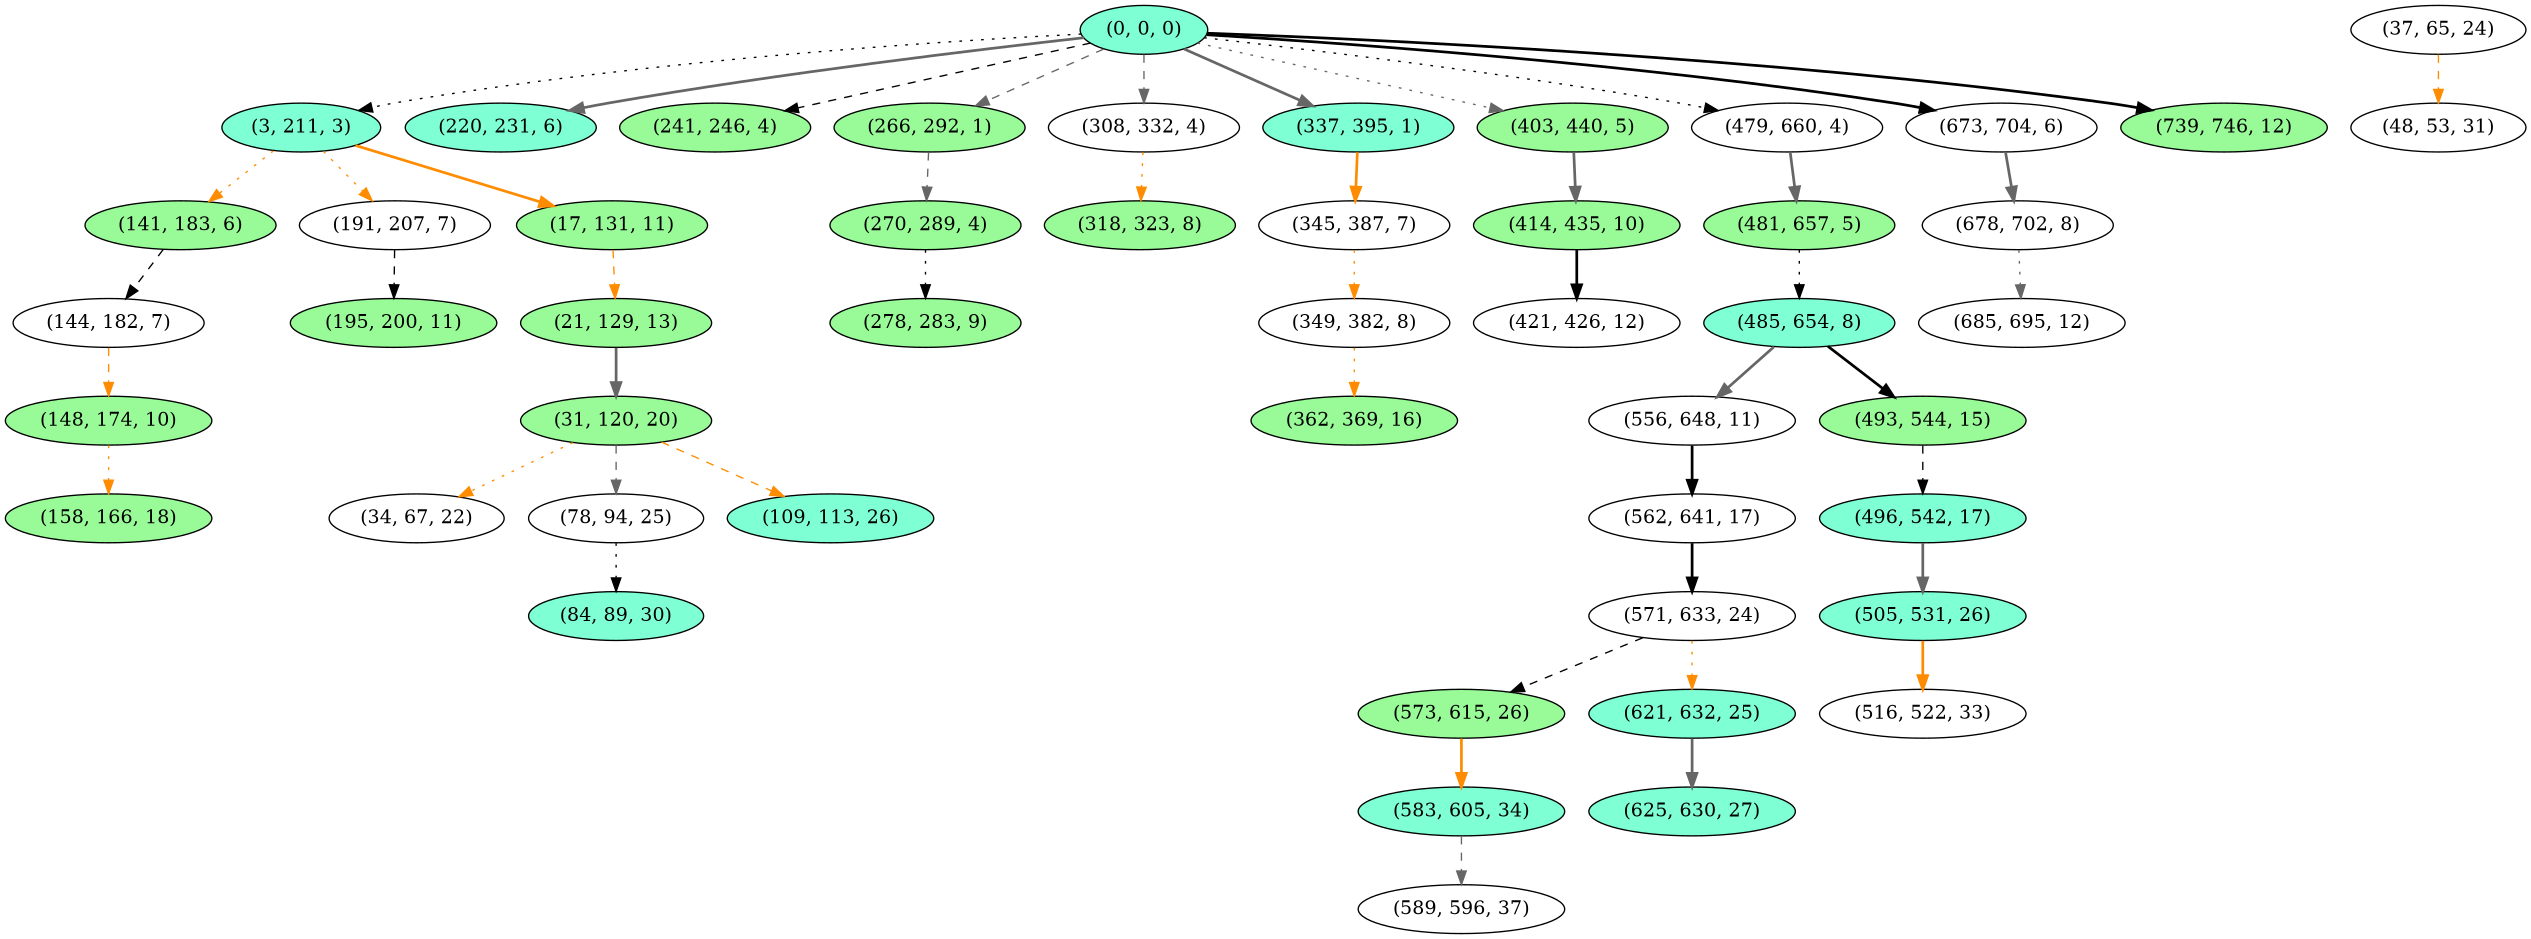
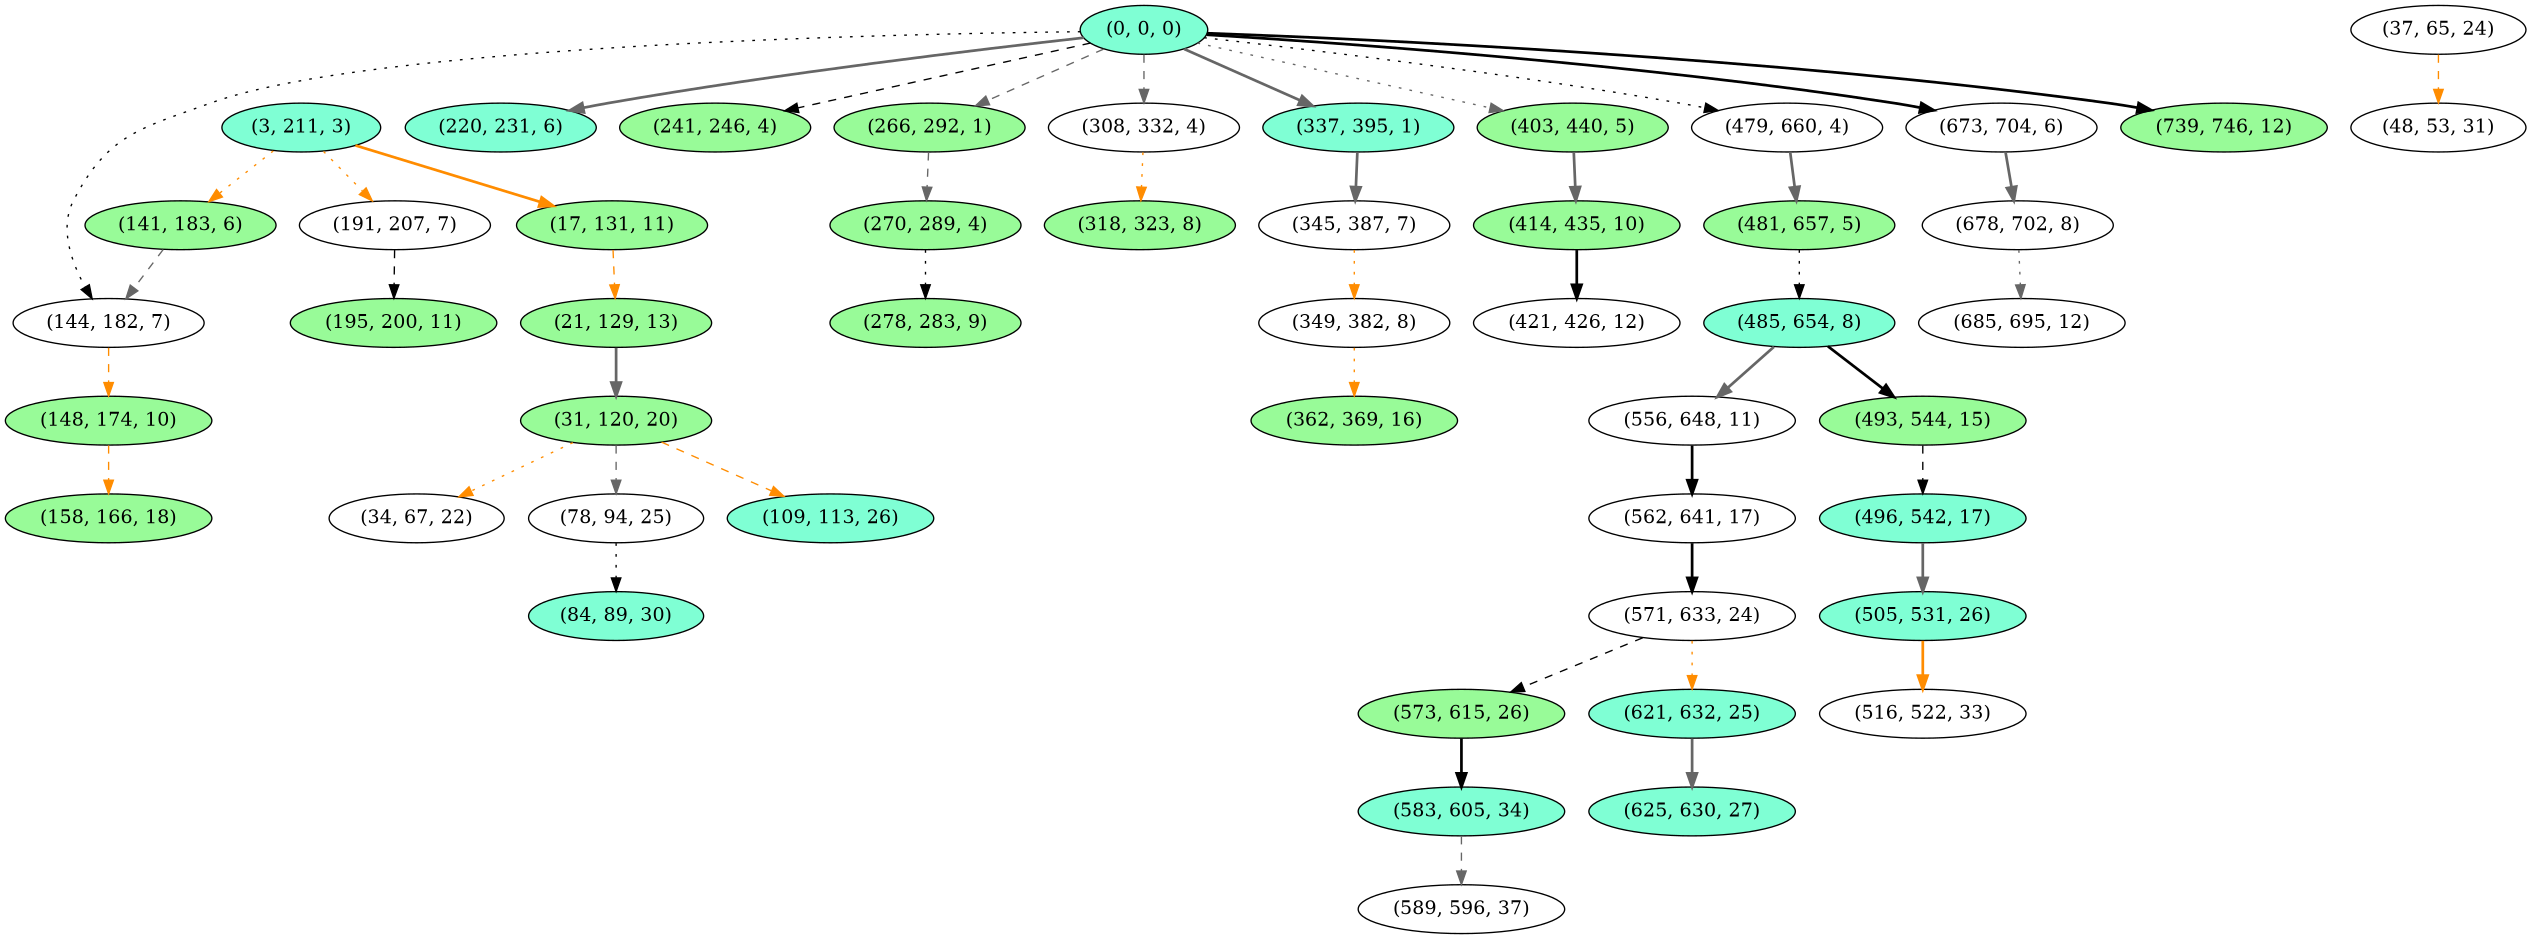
  digraph {
    node [fillcolor=palegreen style=filled]
    edge [color=gray40 style=bold]
    "(0, 0, 0)" [fillcolor=aquamarine]
    "(3, 211, 3)" [fillcolor=aquamarine]
    "(220, 231, 6)" [fillcolor=aquamarine]
    "(241, 246, 4)"
    "(266, 292, 1)"
    "(308, 332, 4)" [fillcolor=white]
    "(337, 395, 1)" [fillcolor=aquamarine]
    "(403, 440, 5)"
    "(479, 660, 4)" [fillcolor=white]
    "(673, 704, 6)" [fillcolor=white]
    "(739, 746, 12)"
    "(17, 131, 11)"
    "(141, 183, 6)"
    "(191, 207, 7)" [fillcolor=white]
    "(270, 289, 4)"
    "(318, 323, 8)"
    "(345, 387, 7)" [fillcolor=white]
    "(414, 435, 10)"
    "(481, 657, 5)"
    "(678, 702, 8)" [fillcolor=white]
    "(21, 129, 13)"
    "(144, 182, 7)" [fillcolor=white]
    "(195, 200, 11)"
    "(31, 120, 20)"
    "(34, 67, 22)" [fillcolor=white]
    "(78, 94, 25)" [fillcolor=white]
    "(109, 113, 26)" [fillcolor=aquamarine]
    "(84, 89, 30)" [fillcolor=aquamarine]
    "(37, 65, 24)" [fillcolor=white]
    "(48, 53, 31)" [fillcolor=white]
    "(148, 174, 10)"
    "(158, 166, 18)"
    "(278, 283, 9)"
    "(349, 382, 8)" [fillcolor=white]
    "(362, 369, 16)"
    "(421, 426, 12)" [fillcolor=white]
    "(485, 654, 8)" [fillcolor=aquamarine]
    "(493, 544, 15)"
    "(556, 648, 11)" [fillcolor=white]
    "(496, 542, 17)" [fillcolor=aquamarine]
    "(562, 641, 17)" [fillcolor=white]
    "(505, 531, 26)" [fillcolor=aquamarine]
    "(516, 522, 33)" [fillcolor=white]
    "(571, 633, 24)" [fillcolor=white]
    "(573, 615, 26)"
    "(621, 632, 25)" [fillcolor=aquamarine]
    "(583, 605, 34)" [fillcolor=aquamarine]
    "(625, 630, 27)" [fillcolor=aquamarine]
    "(589, 596, 37)" [fillcolor=white]
    "(685, 695, 12)" [fillcolor=white]
-   "(0, 0, 0)" -> "(3, 211, 3)" [color=black style=dotted]
+   "(0, 0, 0)" -> "(144, 182, 7)" [color=black style=dotted]
    "(0, 0, 0)" -> "(220, 231, 6)"
    "(0, 0, 0)" -> "(241, 246, 4)" [color=black style=dashed]
    "(0, 0, 0)" -> "(266, 292, 1)" [style=dashed]
    "(0, 0, 0)" -> "(308, 332, 4)" [style=dashed]
    "(0, 0, 0)" -> "(337, 395, 1)"
    "(0, 0, 0)" -> "(403, 440, 5)" [style=dotted]
    "(0, 0, 0)" -> "(479, 660, 4)" [color=black style=dotted]
    "(0, 0, 0)" -> "(673, 704, 6)" [color=black]
    "(0, 0, 0)" -> "(739, 746, 12)" [color=black]
    "(3, 211, 3)" -> "(17, 131, 11)" [color=darkorange]
    "(3, 211, 3)" -> "(141, 183, 6)" [color=darkorange style=dotted]
    "(3, 211, 3)" -> "(191, 207, 7)" [color=darkorange style=dotted]
    "(266, 292, 1)" -> "(270, 289, 4)" [style=dashed]
    "(308, 332, 4)" -> "(318, 323, 8)" [color=darkorange style=dotted]
-   "(337, 395, 1)" -> "(345, 387, 7)" [color=darkorange]
+   "(337, 395, 1)" -> "(345, 387, 7)"
    "(403, 440, 5)" -> "(414, 435, 10)"
    "(479, 660, 4)" -> "(481, 657, 5)"
    "(673, 704, 6)" -> "(678, 702, 8)"
    "(17, 131, 11)" -> "(21, 129, 13)" [color=darkorange style=dashed]
-   "(141, 183, 6)" -> "(144, 182, 7)" [color=black style=dashed]
+   "(141, 183, 6)" -> "(144, 182, 7)" [style=dashed]
    "(191, 207, 7)" -> "(195, 200, 11)" [color=black style=dashed]
    "(270, 289, 4)" -> "(278, 283, 9)" [color=black style=dotted]
    "(345, 387, 7)" -> "(349, 382, 8)" [color=darkorange style=dotted]
    "(414, 435, 10)" -> "(421, 426, 12)" [color=black]
    "(481, 657, 5)" -> "(485, 654, 8)" [color=black style=dotted]
    "(678, 702, 8)" -> "(685, 695, 12)" [style=dotted]
    "(21, 129, 13)" -> "(31, 120, 20)"
    "(144, 182, 7)" -> "(148, 174, 10)" [color=darkorange style=dashed]
    "(31, 120, 20)" -> "(34, 67, 22)" [color=darkorange style=dotted]
    "(31, 120, 20)" -> "(78, 94, 25)" [style=dashed]
    "(31, 120, 20)" -> "(109, 113, 26)" [color=darkorange style=dashed]
    "(78, 94, 25)" -> "(84, 89, 30)" [color=black style=dotted]
    "(37, 65, 24)" -> "(48, 53, 31)" [color=darkorange style=dashed]
-   "(148, 174, 10)" -> "(158, 166, 18)" [color=darkorange style=dotted]
+   "(148, 174, 10)" -> "(158, 166, 18)" [color=darkorange style=dashed]
    "(349, 382, 8)" -> "(362, 369, 16)" [color=darkorange style=dotted]
    "(485, 654, 8)" -> "(493, 544, 15)" [color=black]
    "(485, 654, 8)" -> "(556, 648, 11)"
    "(493, 544, 15)" -> "(496, 542, 17)" [color=black style=dashed]
    "(556, 648, 11)" -> "(562, 641, 17)" [color=black]
    "(496, 542, 17)" -> "(505, 531, 26)"
    "(562, 641, 17)" -> "(571, 633, 24)" [color=black]
    "(505, 531, 26)" -> "(516, 522, 33)" [color=darkorange]
    "(571, 633, 24)" -> "(573, 615, 26)" [color=black style=dashed]
    "(571, 633, 24)" -> "(621, 632, 25)" [color=darkorange style=dotted]
-   "(573, 615, 26)" -> "(583, 605, 34)" [color=darkorange]
+   "(573, 615, 26)" -> "(583, 605, 34)" [color=black]
    "(621, 632, 25)" -> "(625, 630, 27)"
    "(583, 605, 34)" -> "(589, 596, 37)" [style=dashed]
  }
